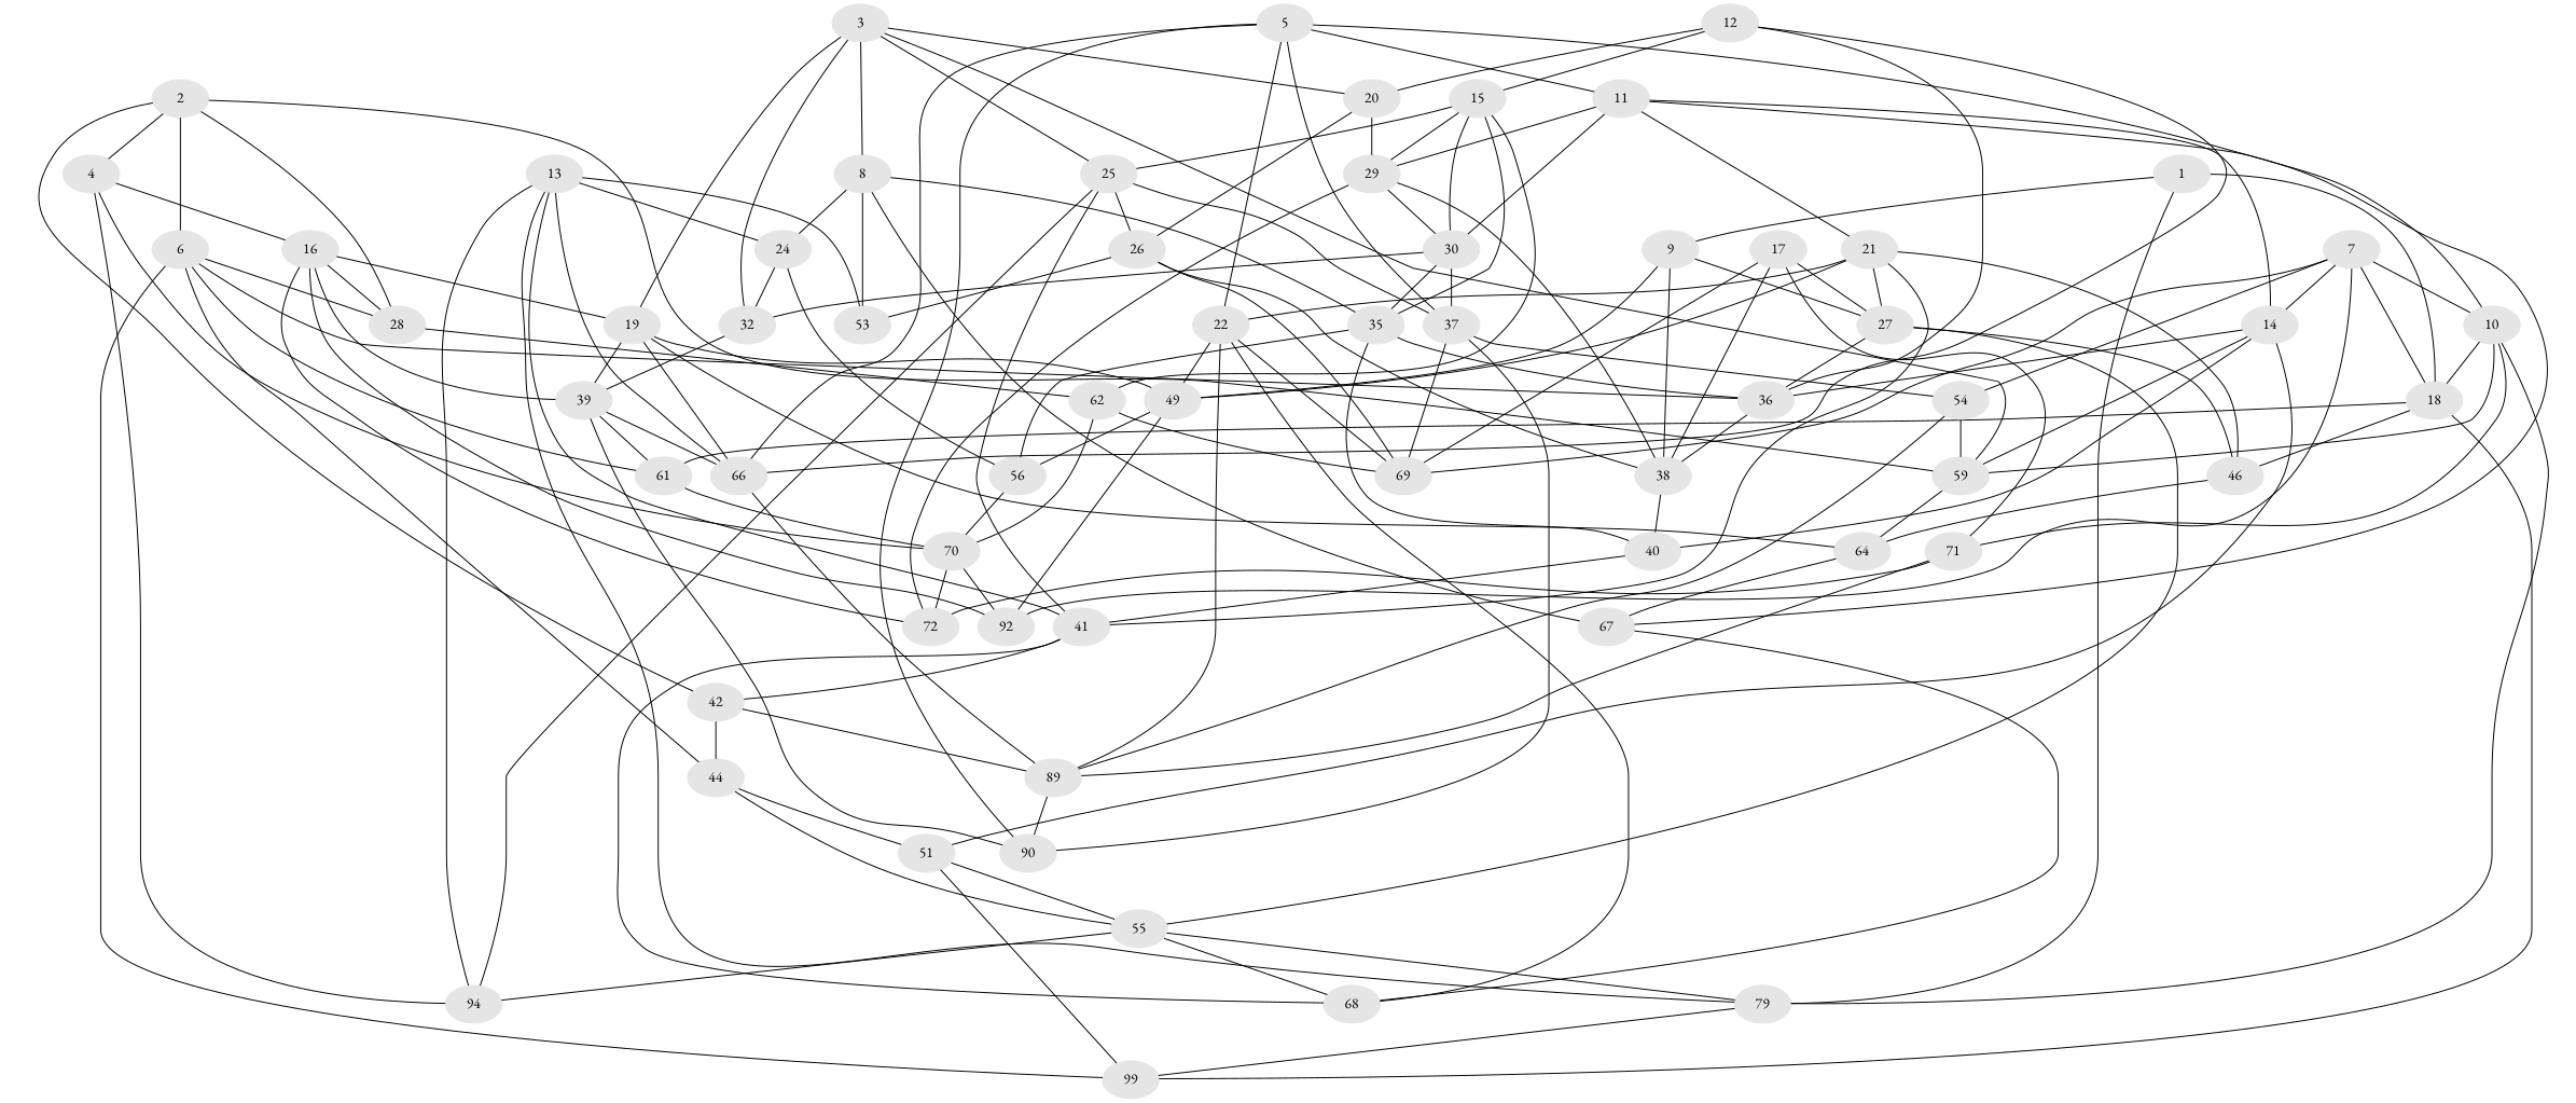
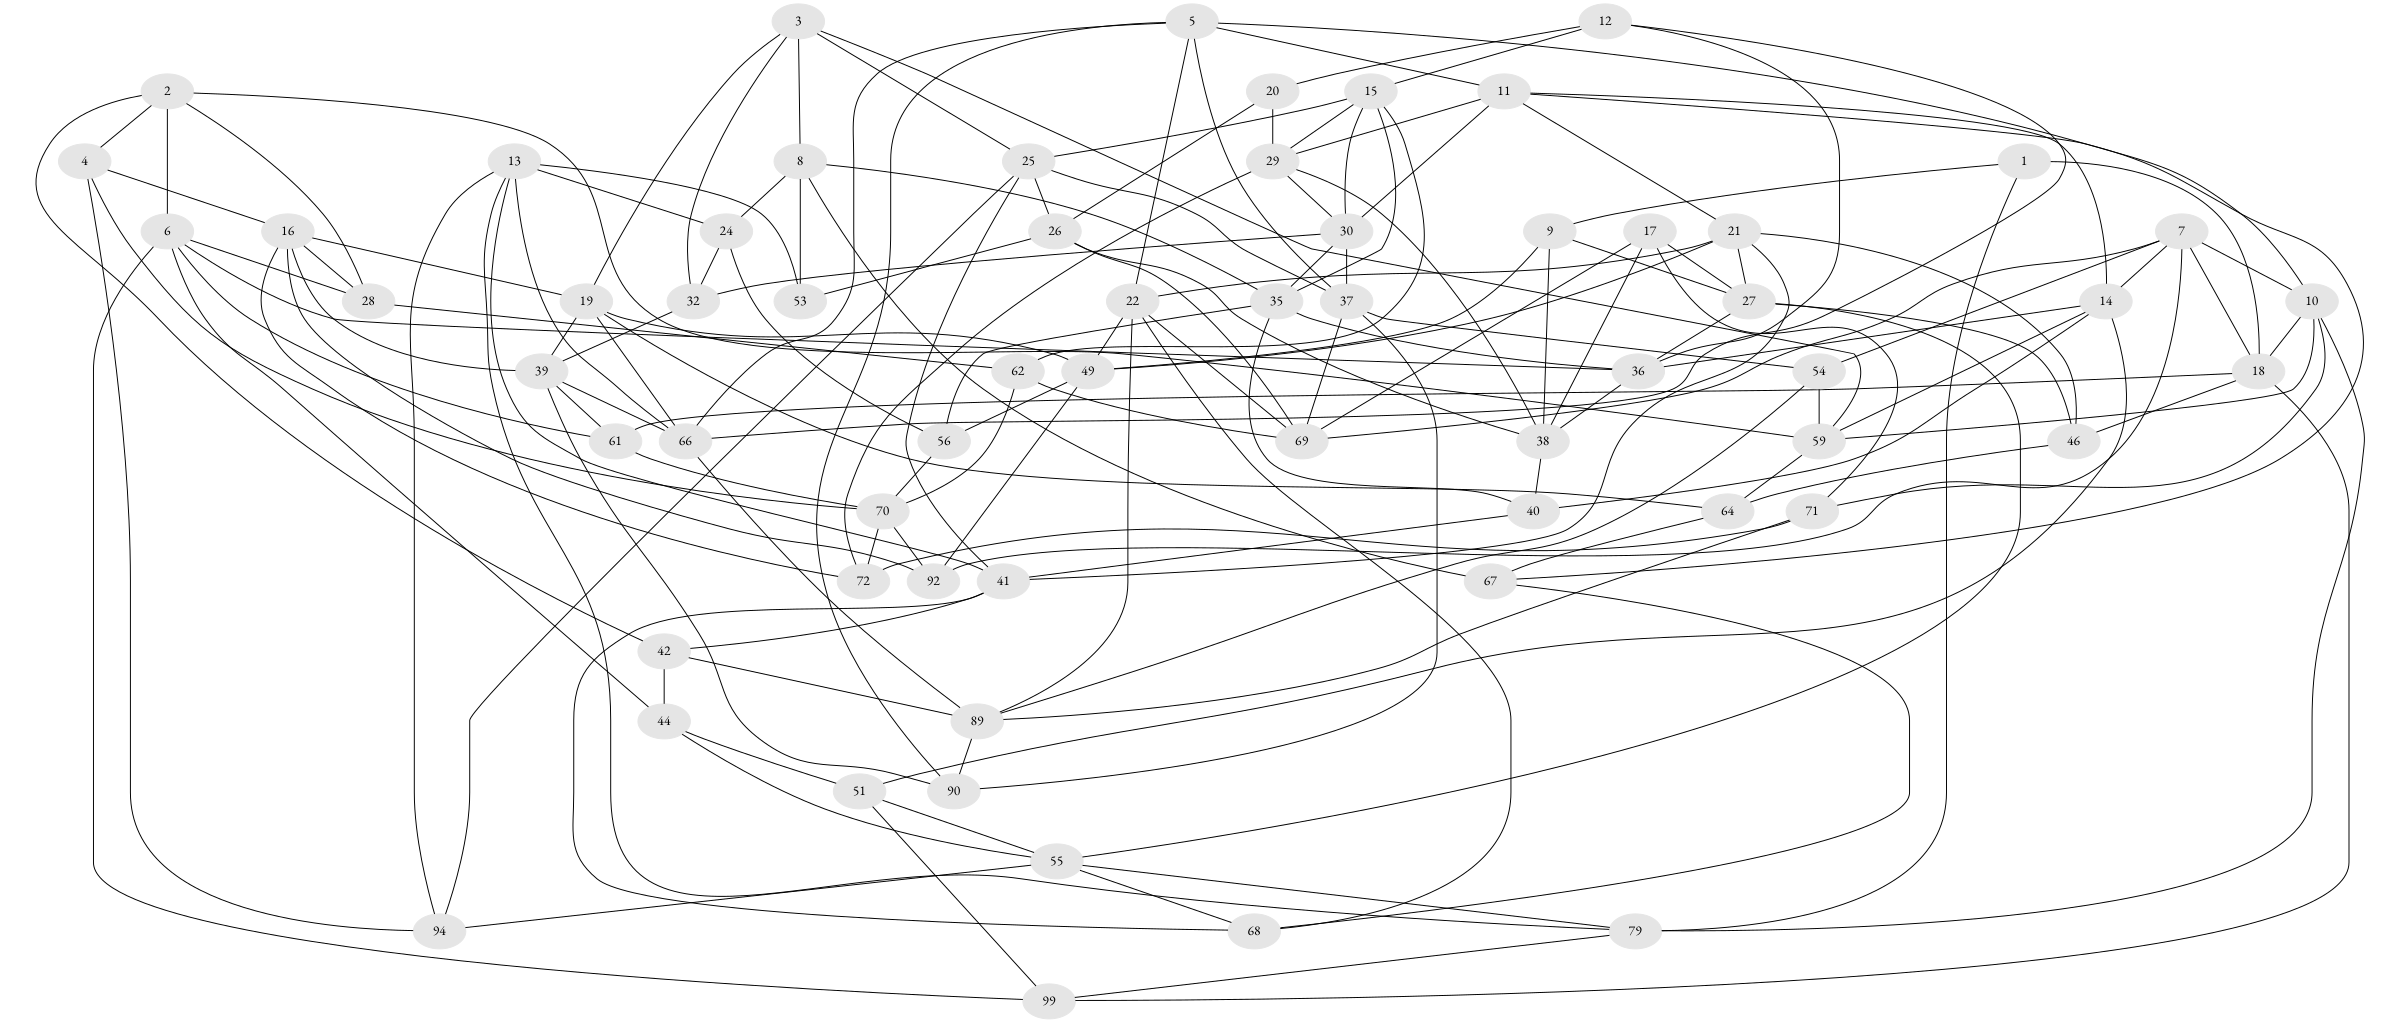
  graph {
    fontname="EB Garamond"
    node [color=gray90 fontname="EB Garamond" style=filled]
    edge [fontname="EB Garamond"]
    1
    9
    18 [super="+93"]
    79 [super="+80"]
    27 [super="+74"]
    38 [super="+58"]
    49 [super="+97"]
    61
    99
    46
    2 [super="+57"]
    4
    6 [super="+47"]
    28
    42
    59 [super="+77"]
    16 [super="+82"]
    70 [super="+76"]
    94
    36 [super="+48"]
    44
    62
    29 [super="+43"]
    30 [super="+88"]
    72
    89 [super="+98"]
    64
    3 [super="+33"]
    8 [super="+78"]
    19 [super="+87"]
    20
    25 [super="+95"]
    32
    24
    35 [super="+50"]
    53
    67
    66 [super="+83"]
    39 [super="+63"]
    26 [super="+60"]
    37 [super="+75"]
    41 [super="+65"]
    92
    5 [super="+31"]
    10 [super="+81"]
    11 [super="+85"]
    22 [super="+91"]
    90
    71
    14 [super="+45"]
    21 [super="+23"]
    69 [super="+84"]
    68
    54
    51
    55 [super="+96"]
    7 [super="+86"]
    40 [super="+100"]
    56
    15 [super="+34"]
    12
    13 [super="+73"]
    17 [super="+52"]
    1 -- 9
    1 -- 18
    1 -- 79 [weight=2]
    9 -- 27
    9 -- 38
    9 -- 49
    18 -- 61
    18 -- 99
    18 -- 46
    79 -- 99
    27 -- 46
    27 -- 36
    27 -- 55
    38 -- 40
    49 -- 92
    49 -- 56
    61 -- 70
    46 -- 64
    2 -- 4
    2 -- 6
    2 -- 28
    2 -- 42
    2 -- 59
    4 -- 16
    4 -- 70
    4 -- 94
    6 -- 61
    6 -- 99
    6 -- 28
    6 -- 36
    6 -- 44
    28 -- 62
    42 -- 44
    42 -- 89
    59 -- 64
    16 -- 28
    16 -- 72
    16 -- 19
    16 -- 39
    16 -- 92
    70 -- 72
    70 -- 92
    36 -- 38
    44 -- 51
    44 -- 55
    62 -- 70
    62 -- 69
    29 -- 38
    29 -- 30
    29 -- 72
    30 -- 32
    30 -- 35
    30 -- 37
    89 -- 90
    64 -- 67
    3 -- 59
    3 -- 8
    3 -- 19
-   3 -- 20
    3 -- 25
    3 -- 32
    8 -- 24
    8 -- 35
    8 -- 53 [weight=2]
    8 -- 67
    19 -- 49
    19 -- 64
    19 -- 66
    19 -- 39
    20 -- 29
    20 -- 26 [weight=2]
    25 -- 94
    25 -- 26
    25 -- 37
    25 -- 41
    32 -- 39
    24 -- 32
    24 -- 56
    35 -- 36
    35 -- 40
    35 -- 56
    67 -- 68
    66 -- 89
    39 -- 61
    39 -- 66
    39 -- 90
    26 -- 38
    26 -- 53
    26 -- 69
    37 -- 90
    37 -- 69
    37 -- 54
    41 -- 42
    41 -- 68
    5 -- 66
    5 -- 37
    5 -- 10
    5 -- 11
    5 -- 22
    5 -- 90
    10 -- 18
    10 -- 79
    10 -- 59
    10 -- 71
    11 -- 29
    11 -- 30
    11 -- 67
    11 -- 14
    11 -- 21
    22 -- 49
    22 -- 89
    22 -- 69
    22 -- 68
    71 -- 72
    71 -- 89
    14 -- 59
    14 -- 36
    14 -- 51
    14 -- 40
    21 -- 27
    21 -- 49
    21 -- 46
    21 -- 41
    21 -- 22
    54 -- 59
    54 -- 89
    51 -- 99
    51 -- 55
    55 -- 79
    55 -- 94
    55 -- 68
    7 -- 18
    7 -- 92
    7 -- 10
    7 -- 14
    7 -- 69
    7 -- 54
    40 -- 41
    56 -- 70
    15 -- 62
    15 -- 29
    15 -- 30
    15 -- 25
    15 -- 35
    12 -- 36
    12 -- 20
    12 -- 66
    12 -- 15
    13 -- 79
    13 -- 94
    13 -- 24
    13 -- 53
    13 -- 66
    13 -- 41
    17 -- 27
    17 -- 38
    17 -- 71
    17 -- 69
  }
